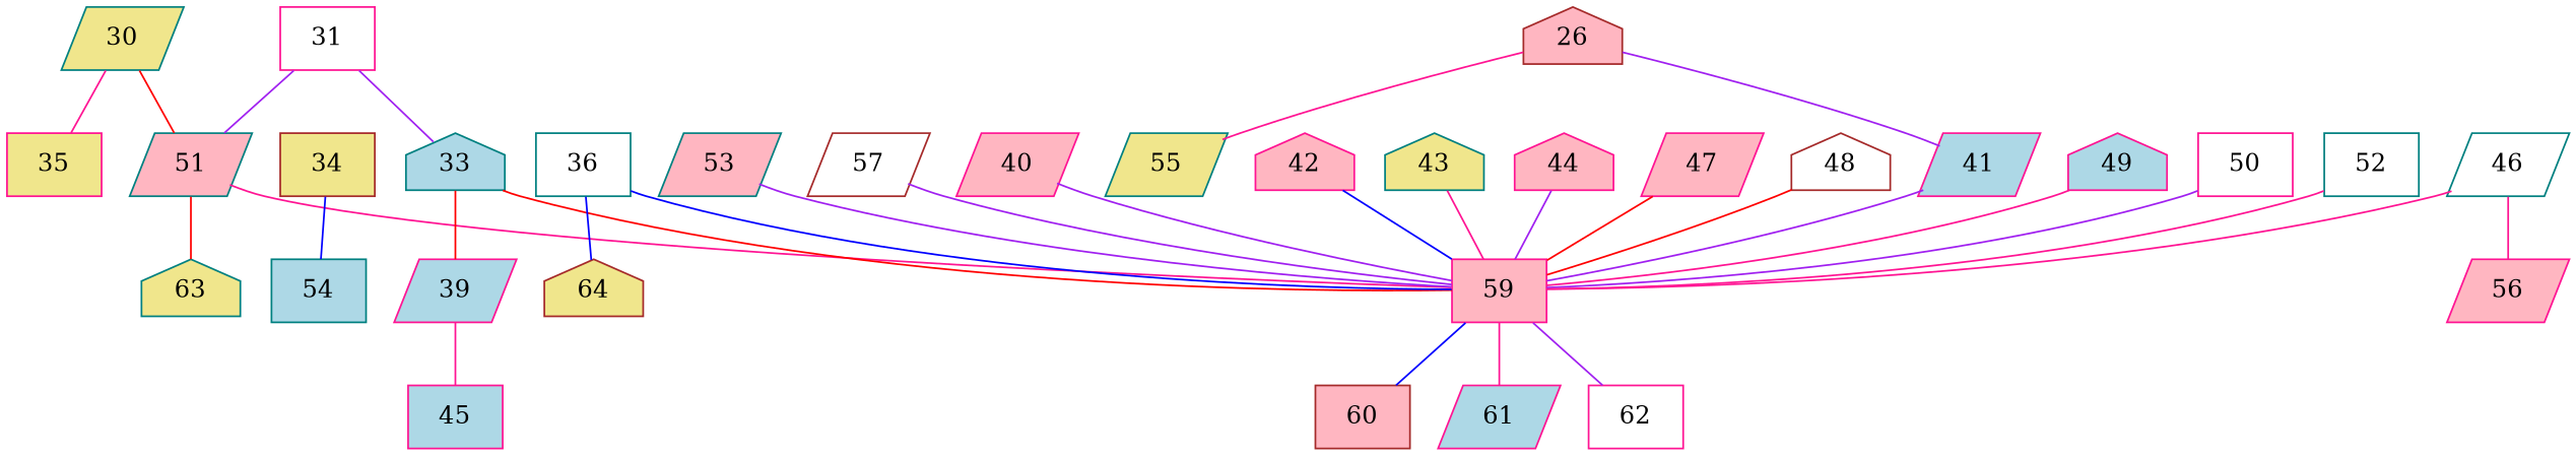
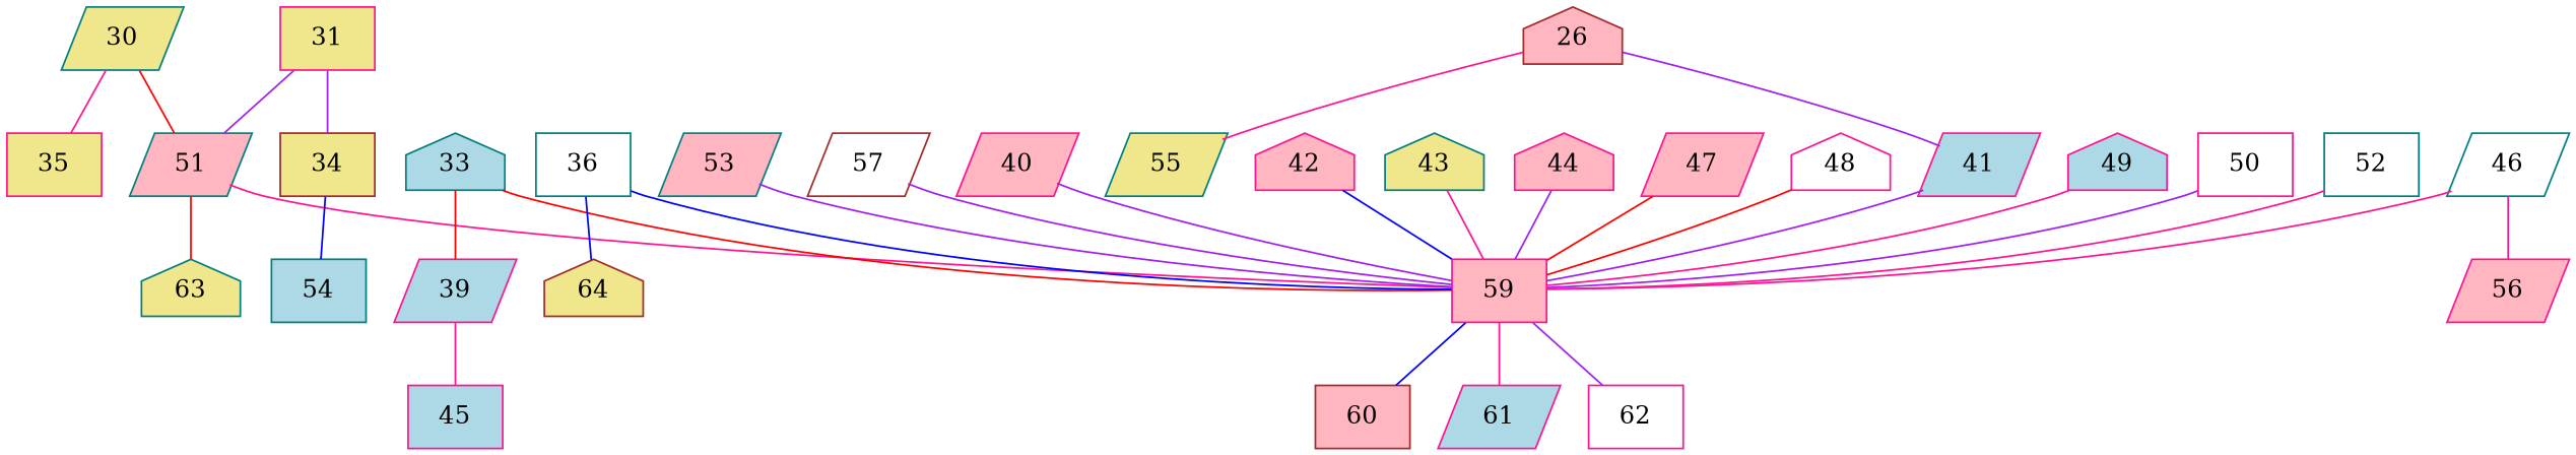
  graph {
    node [color=deeppink fillcolor=lightpink shape=parallelogram style=filled]
    edge [color=purple]
    41 [fillcolor=lightblue super="+11+15"]
    59 [shape=box super="+29+58+17+19+21+22+38"]
    26 [color=brown shape=house]
    55 [color=teal fillcolor=khaki]
    30 [color=teal fillcolor=khaki]
    35 [fillcolor=khaki shape=box]
    51 [color=teal super="+27+24"]
    63 [color=teal fillcolor=khaki shape=house]
-   31 [fillcolor=white shape=box]
+   31 [fillcolor=khaki shape=box]
    34 [color=brown fillcolor=khaki shape=box]
    54 [color=teal fillcolor=lightblue shape=box]
    33 [color=teal fillcolor=lightblue shape=house]
    39 [fillcolor=lightblue]
    45 [fillcolor=lightblue shape=box]
    60 [color=brown shape=box]
    61 [fillcolor=lightblue]
    62 [fillcolor=white shape=box]
    36 [color=teal fillcolor=white shape=box]
    64 [color=brown fillcolor=khaki shape=house]
    40
    42 [shape=house]
    43 [color=teal fillcolor=khaki shape=house]
    44 [shape=house]
    46 [color=teal fillcolor=white]
    56
    47
-   48 [color=brown fillcolor=white shape=house]
+   48 [fillcolor=white shape=house]
    49 [fillcolor=lightblue shape=house]
    50 [fillcolor=white shape=box]
    52 [color=teal fillcolor=white shape=box]
    53 [color=teal]
    57 [color=brown fillcolor=white]
    41 -- 59
    59 -- 60 [color=blue]
    59 -- 61 [color=deeppink]
    59 -- 62
    26 -- 41
    26 -- 55 [color=deeppink]
    30 -- 35 [color=deeppink]
    30 -- 51 [color=red]
    51 -- 59 [color=deeppink]
    51 -- 63 [color=red]
    31 -- 51
-   31 -- 33
+   31 -- 34
    34 -- 54 [color=blue]
    33 -- 59 [color=red]
    33 -- 39 [color=red]
    39 -- 45 [color=deeppink]
    36 -- 59 [color=blue]
    36 -- 64 [color=blue]
    40 -- 59
    42 -- 59 [color=blue]
    43 -- 59 [color=deeppink]
    44 -- 59
    46 -- 59 [color=deeppink]
    46 -- 56 [color=deeppink]
    47 -- 59 [color=red]
    48 -- 59 [color=red]
    49 -- 59 [color=deeppink]
    50 -- 59
    52 -- 59 [color=deeppink]
    53 -- 59
    57 -- 59
  }
